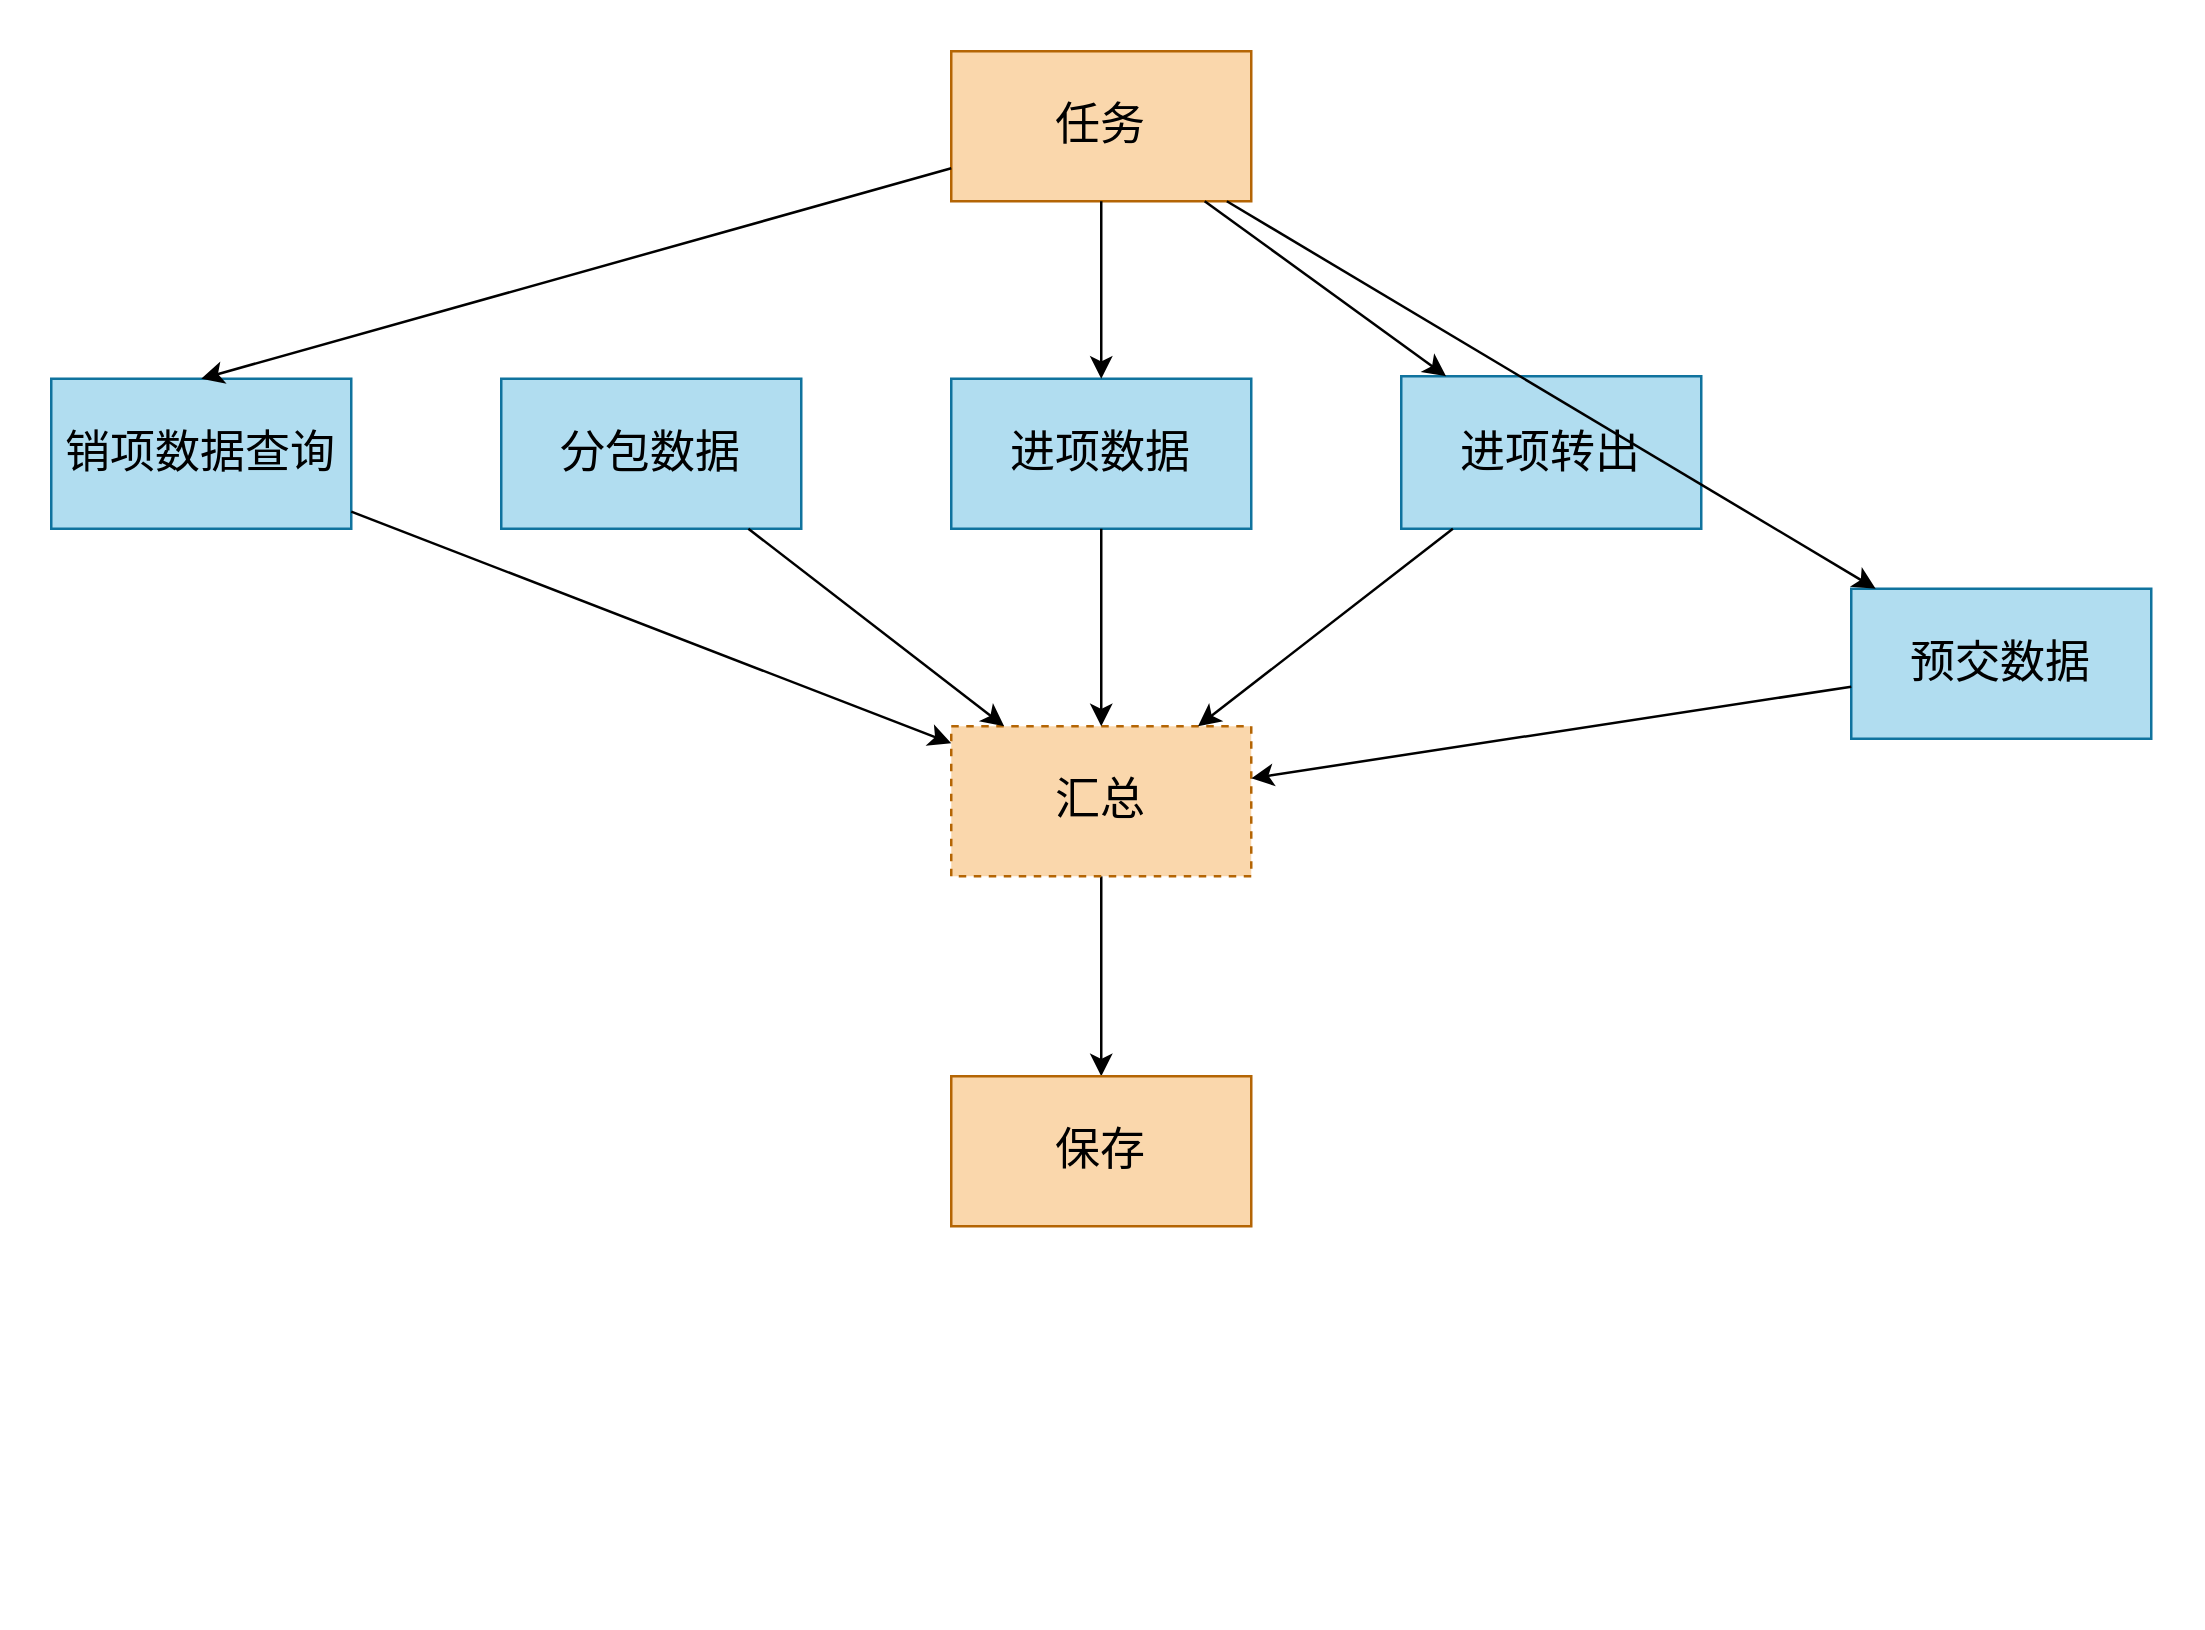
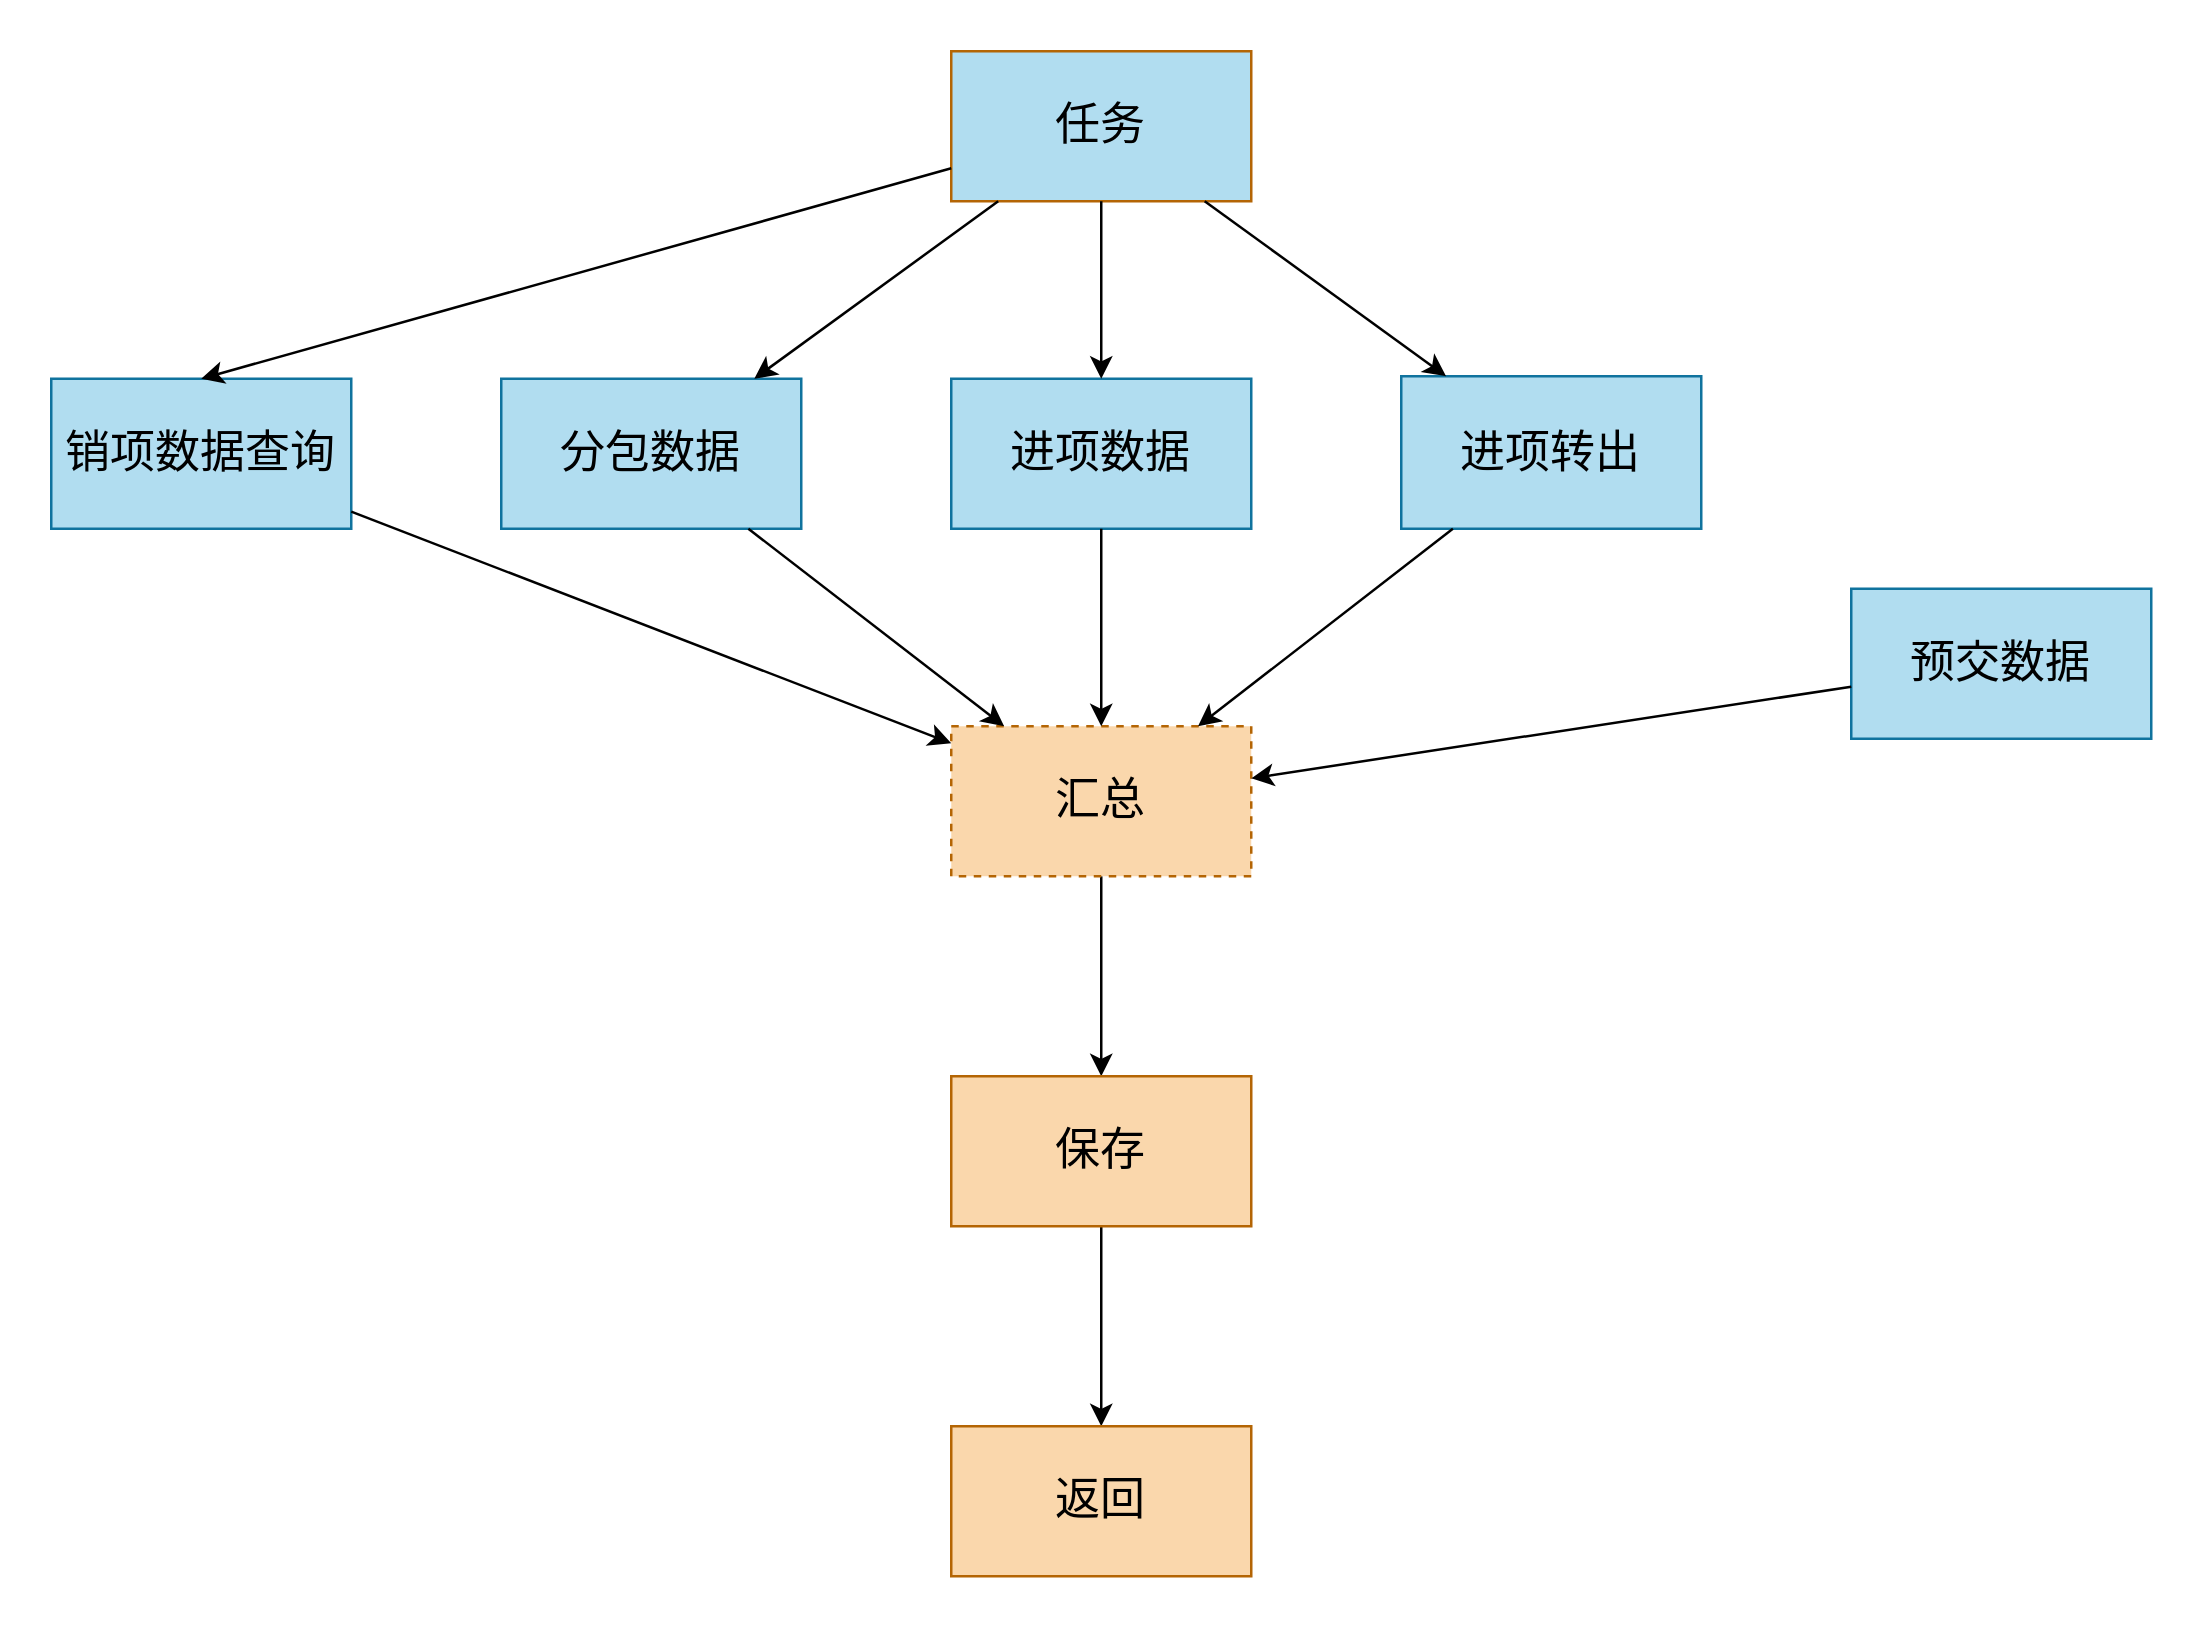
  <mxCell id="0" style=";html=1;" />
  <mxCell id="1" style=";html=1;" parent="0" />
- <mxCell id="2" value="任务" style="rounded=0;whiteSpace=wrap;html=1;fillColor=#fad7ac;strokeColor=#b46504;fontFamily=Helvetica;fontSize=18;" parent="1" vertex="1"><mxGeometry x="380" y="20" width="120" height="60" as="geometry" /></mxCell>
+ <mxCell id="2" value="任务" style="rounded=0;whiteSpace=wrap;html=1;fillColor=#b1ddf0;strokeColor=#b46504;fontFamily=Helvetica;fontSize=18;" parent="1" vertex="1"><mxGeometry x="380" y="20" width="120" height="60" as="geometry" /></mxCell>
  <mxCell id="3" value="销项数据查询" style="rounded=0;whiteSpace=wrap;html=1;fillColor=#b1ddf0;strokeColor=#10739e;fontFamily=Helvetica;fontSize=18;" parent="1" vertex="1"><mxGeometry x="20" y="151" width="120" height="60" as="geometry" /></mxCell>
  <mxCell id="4" value="分包数据" style="rounded=0;whiteSpace=wrap;html=1;fillColor=#b1ddf0;strokeColor=#10739e;fontFamily=Helvetica;fontSize=18;" parent="1" vertex="1"><mxGeometry x="200" y="151" width="120" height="60" as="geometry" /></mxCell>
  <mxCell id="5" value="进项数据" style="rounded=0;whiteSpace=wrap;html=1;fillColor=#b1ddf0;strokeColor=#10739e;fontFamily=Helvetica;fontSize=18;" parent="1" vertex="1"><mxGeometry x="380" y="151" width="120" height="60" as="geometry" /></mxCell>
  <mxCell id="6" value="进项转出" style="rounded=0;whiteSpace=wrap;html=1;fillColor=#b1ddf0;strokeColor=#10739e;fontFamily=Helvetica;fontSize=18;" parent="1" vertex="1"><mxGeometry x="560" y="150" width="120" height="61" as="geometry" /></mxCell>
  <mxCell id="7" value="预交数据" style="rounded=0;whiteSpace=wrap;html=1;fillColor=#b1ddf0;strokeColor=#10739e;fontFamily=Helvetica;fontSize=18;" parent="1" vertex="1"><mxGeometry x="740" y="235" width="120" height="60" as="geometry" /></mxCell>
  <mxCell id="8" value="" style="endArrow=classic;html=1;entryX=0.5;entryY=0;entryDx=0;entryDy=0;fontFamily=Helvetica;fontSize=18;" parent="1" source="2" target="3" edge="1"><mxGeometry width="50" height="50" relative="1" as="geometry"><mxPoint x="-170" y="270" as="sourcePoint" /><mxPoint x="-120" y="220" as="targetPoint" /></mxGeometry></mxCell>
  <mxCell id="9" value="" style="endArrow=classic;html=1;exitX=0.5;exitY=1;exitDx=0;exitDy=0;fontFamily=Helvetica;fontSize=18;" parent="1" source="2" target="5" edge="1"><mxGeometry width="50" height="50" relative="1" as="geometry"><mxPoint x="400" y="82" as="sourcePoint" /><mxPoint x="10" y="160" as="targetPoint" /></mxGeometry></mxCell>
  <mxCell id="10" value="" style="endArrow=classic;html=1;fontFamily=Helvetica;fontSize=18;" parent="1" source="2" target="6" edge="1"><mxGeometry width="50" height="50" relative="1" as="geometry"><mxPoint x="410" y="92" as="sourcePoint" /><mxPoint x="20" y="170" as="targetPoint" /></mxGeometry></mxCell>
- <mxCell id="11" value="" style="endArrow=classic;html=1;fontFamily=Helvetica;fontSize=18;" parent="1" source="2" target="7" edge="1"><mxGeometry width="50" height="50" relative="1" as="geometry"><mxPoint x="420" y="102" as="sourcePoint" /><mxPoint x="30" y="180" as="targetPoint" /></mxGeometry></mxCell>
+ <mxCell id="11" value="" style="endArrow=classic;html=1;fontFamily=Helvetica;fontSize=18;" parent="1" source="2" target="4" edge="1"><mxGeometry width="50" height="50" relative="1" as="geometry"><mxPoint x="420" y="102" as="sourcePoint" /><mxPoint x="30" y="180" as="targetPoint" /></mxGeometry></mxCell>
  <mxCell id="12" value="" style="edgeStyle=orthogonalEdgeStyle;rounded=0;orthogonalLoop=1;jettySize=auto;html=1;fontFamily=Helvetica;fontSize=18;" parent="1" source="13" target="15" edge="1"><mxGeometry relative="1" as="geometry" /></mxCell>
  <mxCell id="13" value="汇总" style="rounded=0;whiteSpace=wrap;html=1;fillColor=#fad7ac;strokeColor=#b46504;fontFamily=Helvetica;fontSize=18;dashed=1;" parent="1" vertex="1"><mxGeometry x="380" y="290" width="120" height="60" as="geometry" /></mxCell>
+ <mxCell id="14" value="" style="edgeStyle=orthogonalEdgeStyle;rounded=0;orthogonalLoop=1;jettySize=auto;html=1;fontFamily=Helvetica;fontSize=18;" parent="1" source="15" target="16" edge="1"><mxGeometry relative="1" as="geometry" /></mxCell>
  <mxCell id="15" value="保存" style="rounded=0;whiteSpace=wrap;html=1;fillColor=#fad7ac;strokeColor=#b46504;fontFamily=Helvetica;fontSize=18;" parent="1" vertex="1"><mxGeometry x="380" y="430" width="120" height="60" as="geometry" /></mxCell>
+ <mxCell id="16" value="返回" style="rounded=0;whiteSpace=wrap;html=1;fillColor=#fad7ac;strokeColor=#b46504;fontFamily=Helvetica;fontSize=18;" parent="1" vertex="1"><mxGeometry x="380" y="570" width="120" height="60" as="geometry" /></mxCell>
  <mxCell id="17" value="" style="endArrow=classic;html=1;fontFamily=Helvetica;fontSize=18;" parent="1" source="3" target="13" edge="1"><mxGeometry width="50" height="50" relative="1" as="geometry"><mxPoint x="440" y="122" as="sourcePoint" /><mxPoint x="240" y="360" as="targetPoint" /></mxGeometry></mxCell>
  <mxCell id="18" value="" style="endArrow=classic;html=1;fontFamily=Helvetica;fontSize=18;" parent="1" source="4" target="13" edge="1"><mxGeometry width="50" height="50" relative="1" as="geometry"><mxPoint x="60" y="196" as="sourcePoint" /><mxPoint x="390" y="284" as="targetPoint" /></mxGeometry></mxCell>
  <mxCell id="19" value="" style="endArrow=classic;html=1;fontFamily=Helvetica;fontSize=18;" parent="1" source="5" target="13" edge="1"><mxGeometry width="50" height="50" relative="1" as="geometry"><mxPoint x="70" y="206" as="sourcePoint" /><mxPoint x="400" y="294" as="targetPoint" /></mxGeometry></mxCell>
  <mxCell id="20" value="" style="endArrow=classic;html=1;fontFamily=Helvetica;fontSize=18;" parent="1" source="6" target="13" edge="1"><mxGeometry width="50" height="50" relative="1" as="geometry"><mxPoint x="80" y="216" as="sourcePoint" /><mxPoint x="410" y="304" as="targetPoint" /></mxGeometry></mxCell>
  <mxCell id="21" value="" style="endArrow=classic;html=1;fontFamily=Helvetica;fontSize=18;" parent="1" source="7" target="13" edge="1"><mxGeometry width="50" height="50" relative="1" as="geometry"><mxPoint x="90" y="226" as="sourcePoint" /><mxPoint x="420" y="314" as="targetPoint" /></mxGeometry></mxCell>
